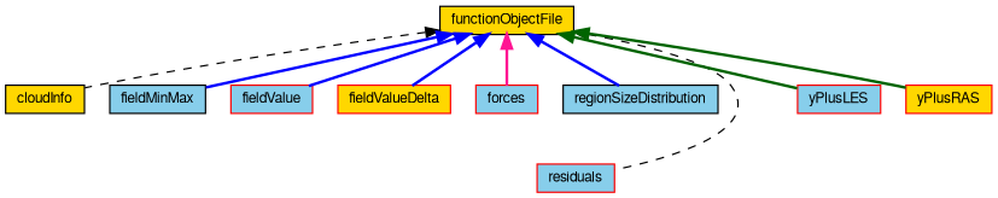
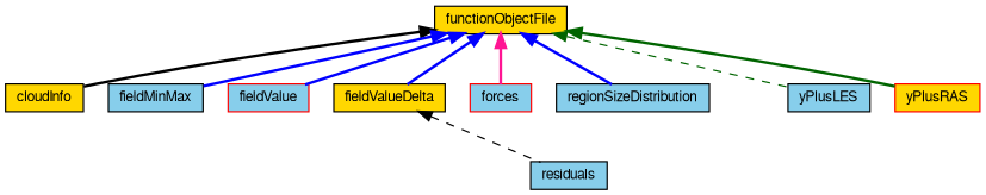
  digraph {
    rankdir=TB
    node [color=black fillcolor=skyblue fontname=FreeSans fontsize=10 shape=record style=filled]
    edge [color=blue dir=back fontname=FreeSans fontsize=10 labelfontname=FreeSans labelfontsize=10 style=bold]
    n1 [fillcolor=gold fontcolor=black height=0.2 label=functionObjectFile width=0.4]
    n2 [fillcolor=gold height=0.2 label=cloudInfo width=0.4]
    n3 [height=0.2 label=fieldMinMax width=0.4]
    n4 [color=red height=0.2 label=fieldValue width=0.4]
-   n5 [color=red fillcolor=gold height=0.2 label=fieldValueDelta width=0.4]
+   n5 [fillcolor=gold height=0.2 label=fieldValueDelta width=0.4]
    n6 [color=red height=0.2 label=forces width=0.4]
    n7 [height=0.2 label=regionSizeDistribution width=0.4]
-   n8 [color=red height=0.2 label=residuals width=0.4]
-   n9 [color=red height=0.2 label=yPlusLES width=0.4]
+   n8 [height=0.2 label=residuals width=0.4]
+   n9 [height=0.2 label=yPlusLES width=0.4]
    n10 [color=red fillcolor=gold height=0.2 label=yPlusRAS width=0.4]
-   n1 -> n2 [color=black style=dashed]
+   n1 -> n2 [color=black]
    n1 -> n3
    n1 -> n4
    n1 -> n5
    n1 -> n6 [color=deeppink]
    n1 -> n7
-   n1 -> n8 [color=black style=dashed]
-   n1 -> n9 [color=darkgreen]
+   n5 -> n8 [color=black style=dashed]
+   n1 -> n9 [color=darkgreen style=dashed]
    n1 -> n10 [color=darkgreen]
  }
